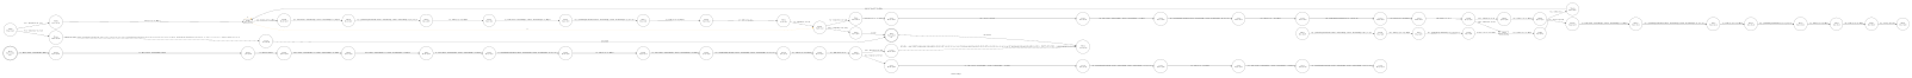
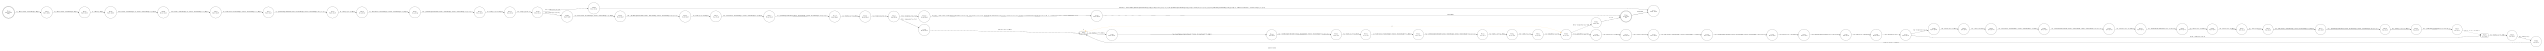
  digraph {
    fontname="Playfair Display"
    label=xcursor_merge
    rankdir=LR
    node [fontname="Playfair Display" shape=circle]
    edge [fontname="Playfair Display"]
    n1 [label="N82911\n(rp:26, ep:0)\nexit" shape=doublecircle]
    n2 [label="N82931\n(rp:49, ep:49)"]
    n3 [label="N82912\n(rp:63, ep:63)\nentry" shape=doublecircle]
    n4 [label="N82914\n(rp:62, ep:62)"]
    n5 [label="N82915\n(rp:61, ep:61)"]
    n6 [label="N82916\n(rp:60, ep:60)"]
    n7 [label="N82918\n(rp:59, ep:59)"]
    n8 [label="N82921\n(rp:58, ep:58)"]
    n9 [label="N82522\n(rp:57, ep:57)"]
    n10 [label="N82923\n(rp:56, ep:56)"]
    n11 [label="N82924\n(rp:55, ep:55)"]
    n12 [label="N82925\n(rp:54, ep:54)"]
    n13 [label="N82926\n(rp:53, ep:53)"]
    n14 [label="N82927\n(rp:52, ep:52)"]
    n15 [label="N82928\n(rp:51, ep:51)"]
    n16 [label="N82987\n(rp:48, ep:48)"]
    n17 [label="N82988\n(rp:50, ep:50)"]
    n18 [label="N82934\n(rp:47, ep:47)"]
    n19 [label="N82935\n(rp:46, ep:46)"]
    n20 [label="N82936\n(rp:45, ep:45)"]
    n21 [label="N82937\n(rp:44, ep:44)"]
    n22 [label="N82938\n(rp:43, ep:43)"]
+   n23 [label="N82939\n(rp:42, ep:42)"]
    n24 [label="N82940\n(rp:41, ep:41)"]
    n25 [label="N82989\n(rp:38, ep:38)"]
    n26 [label="N82990\n(rp:40, ep:40)"]
    n27 [label="N82947\n(rp:37, ep:11)" shape=box]
    n28 [label="N82943\n(rp:39, ep:39)"]
    n29 [label="N82948\n(rp:36, ep:10)"]
    n30 [label="N82956\n(rp:28, ep:2)"]
    n31 [label="N82949\n(rp:35, ep:9)"]
    n32 [label="N82991\n(rp:25, ep:37)"]
    n33 [label="N82992\n(rp:27, ep:1)"]
    n34 [label="N82950\n(rp:34, ep:8)"]
    n35 [label="N82958\n(rp:24, ep:36)"]
    n36 [label="N82951\n(rp:33, ep:7)"]
    n37 [label="N82952\n(rp:32, ep:6)"]
    n38 [label="N82953\n(rp:31, ep:5)"]
    n39 [label="N82954\n(rp:30, ep:4)"]
    n40 [label="N82955\n(rp:29, ep:3)"]
    n41 [label="N82959\n(rp:23, ep:35)"]
    n42 [label="N82960\n(rp:22, ep:34)"]
    n43 [label="N82961\n(rp:21, ep:33)"]
    n44 [label="N82962\n(rp:20, ep:32)"]
    n45 [label="N82963\n(rp:19, ep:31)"]
    n46 [label="N82964\n(rp:18, ep:30)"]
    n47 [label="N82965\n(rp:17, ep:29)"]
    n48 [label="N82993\n(rp:16, ep:28)"]
    n49 [label="N82982\n(rp:2, ep:14)" shape=box]
    n50 [label="N82968\n(rp:15, ep:27)"]
    n51 [label="N82983\n(rp:1, ep:13)"]
    n52 [label="N82969\n(rp:14, ep:26)"]
    n53 [label="N82984\n(rp:0, ep:12)"]
    n54 [label="N82970\n(rp:13, ep:25)"]
    n55 [label="N82971\n(rp:12, ep:24)"]
    n56 [label="N82972\n(rp:11, ep:23)"]
    n57 [label="N82973\n(rp:10, ep:22)"]
    n58 [label="N82974\n(rp:9, ep:21)"]
    n59 [label="N82975\n(rp:8, ep:20)"]
    n60 [label="N82976\n(rp:7, ep:19)"]
    n61 [label="N82977\n(rp:6, ep:18)"]
    n62 [label="N82978\n(rp:5, ep:17)"]
    n63 [label="N82979\n(rp:4, ep:16)"]
    n64 [label="N82980\n(rp:3, ep:15)"]
    n1 -> n2 [label=unreachable]
    n3 -> n4 [label="%3 = alloca %struct._XcursorImage*, align 8"]
    n4 -> n5 [label="%4 = alloca %struct._XcursorImage*, align 8"]
    n5 -> n6 [label="%5 = alloca i32, align 4"]
    n6 -> n7 [label="store %struct._XcursorImage* %0, %struct._XcursorImage** %3, align 8"]
    n7 -> n8 [label="store %struct._XcursorImage* %1, %struct._XcursorImage** %4, align 8"]
    n8 -> n9 [label="%6 = load %struct._XcursorImage*, %struct._XcursorImage** %3, align 8"]
    n9 -> n10 [label="%7 = getelementptr inbounds %struct._XcursorImage, %struct._XcursorImage* %6, i32 0, i32 2"]
    n10 -> n11 [label="%8 = load i32, i32* %7, align 8"]
    n11 -> n12 [label="%9 = load %struct._XcursorImage*, %struct._XcursorImage** %4, align 8"]
    n12 -> n13 [label="%10 = getelementptr inbounds %struct._XcursorImage, %struct._XcursorImage* %9, i32 0, i32 2"]
    n13 -> n14 [label="%11 = load i32, i32* %10, align 8"]
    n14 -> n15 [label="%12 = icmp eq i32 %8, %11"]
    n15 -> n16 [label="[%12 = icmp eq i32 %8, %11]"]
    n15 -> n17 [label="[!(%12 = icmp eq i32 %8, %11)]"]
    n16 -> n18 [label="%17 = load %struct._XcursorImage*, %struct._XcursorImage** %3, align 8"]
    n17 -> n2 [label="call void @__assert_fail(i8* getelementptr inbounds ([25 x i8], [25 x i8]* @.str.67.717, i32 0, i32 0), i8* getelementptr inbounds ([7 x i8], [7 x i8]* @.str.68.718, i32 0, i32 0), i32 3407, i8* getelementptr inbounds ([51 x i8], [51 x i8]* @__PRETTY_FUNCTION__.xcursor_merge, i32 0, i32 0))"]
    n18 -> n19 [label="%18 = getelementptr inbounds %struct._XcursorImage, %struct._XcursorImage* %17, i32 0, i32 3"]
    n19 -> n20 [label="%19 = load i32, i32* %18, align 4"]
    n20 -> n21 [label="%20 = load %struct._XcursorImage*, %struct._XcursorImage** %4, align 8"]
    n21 -> n22 [label="%21 = getelementptr inbounds %struct._XcursorImage, %struct._XcursorImage* %20, i32 0, i32 3"]
+   n22 -> n23 [label="%22 = load i32, i32* %21, align 4"]
+   n23 -> n24 [label="%23 = icmp eq i32 %19, %22"]
    n24 -> n25 [label="[%23 = icmp eq i32 %19, %22]"]
    n24 -> n26 [label="[!(%23 = icmp eq i32 %19, %22)]"]
    n25 -> n27 [label="store i32 0, i32* %5, align 4"]
    n26 -> n28 [label="call void @__assert_fail(i8* getelementptr inbounds ([27 x i8], [27 x i8]* @.str.69.719, i32 0, i32 0), i8* getelementptr inbounds ([7 x i8], [7 x i8]* @.str.68.718, i32 0, i32 0), i32 3408, i8* getelementptr inbounds ([51 x i8], [51 x i8]* @__PRETTY_FUNCTION__.xcursor_merge, i32 0, i32 0))"]
    n27 -> n27 [color=orange label="@" style=dashed]
    n27 -> n29 [label="%29 = load i32, i32* %5, align 4"]
    n27 -> n30 [color=orange label="@" style=dashed]
    n28 -> n1 [label=unreachable]
    n29 -> n31 [label="%30 = load %struct._XcursorImage*, %struct._XcursorImage** %3, align 8"]
    n30 -> n32 [label="[%37 = icmp ult i32 %29, %36]"]
    n30 -> n33 [label="[!(%37 = icmp ult i32 %29, %36)]"]
    n31 -> n34 [label="%31 = getelementptr inbounds %struct._XcursorImage, %struct._XcursorImage* %30, i32 0, i32 2"]
    n32 -> n35 [label="%39 = load i32, i35* %5, align 4"]
    n33 -> n1 [label="ret void"]
    n34 -> n36 [label="%32 = load i32, i32* %31, align 8"]
    n35 -> n41 [label="%40 = zext i32 %39 to i64"]
    n36 -> n37 [label="%33 = load %struct._XcursorImage*, %struct._XcursorImage** %3, align 8"]
    n37 -> n38 [label="%34 = getelementptr inbounds %struct._XcursorImage, %struct._XcursorImage* %33, i32 0, i32 3"]
    n38 -> n39 [label="%35 = load i32, i32* %34, align 4"]
    n39 -> n40 [label="%36 = mul i32 %32, %35"]
    n40 -> n30 [label="%37 = icmp ult i32 %29, %36"]
    n41 -> n42 [label="%41 = load %struct._XcursorImage*, %struct._XcursorImage** %3, align 8"]
    n42 -> n43 [label="%42 = getelementptr inbounds %struct._XcursorImage, %struct._XcursorImage* %41, i32 0, i32 7"]
    n43 -> n44 [label="%43 = load i32*, i32** %42, align 8"]
    n44 -> n45 [label="%44 = getelementptr inbounds i32, i32* %43, i64 %40"]
    n45 -> n46 [label="%45 = load i32, i32* %44, align 4"]
    n46 -> n47 [label="%46 = icmp ne i32 %45, 0"]
    n47 -> n48 [label="[%46 = icmp ne i32 %45, 0]"]
    n47 -> n49 [label="[!(%46 = icmp ne i32 %45, 0)]"]
    n48 -> n50 [label="%49 = load i32, i32* %5, align 4"]
    n49 -> n51 [label="%63 = load i32, i32* %5, align 4"]
    n50 -> n52 [label="%50 = zext i32 %49 to i64"]
    n51 -> n53 [label="%64 = add i32 %63, 1"]
    n52 -> n54 [label="%51 = load %struct._XcursorImage*, %struct._XcursorImage** %3, align 8"]
    n53 -> n27 [label="store i32 %64, i32* %5, align 4"]
    n54 -> n55 [label="%52 = getelementptr inbounds %struct._XcursorImage, %struct._XcursorImage* %51, i32 0, i32 7"]
    n55 -> n56 [label="%53 = load i32*, i32** %52, align 8"]
    n56 -> n57 [label="%54 = getelementptr inbounds i32, i32* %53, i64 %50"]
    n57 -> n58 [label="%55 = load i32, i32* %54, align 4"]
    n58 -> n59 [label="%56 = load i32, i32* %5, align 4"]
    n59 -> n60 [label="%57 = zext i32 %56 to i64"]
+   n60 -> n61 [label="%58 = load %struct._XcursorImage*, %struct._XcursorImage** %4, align 8"]
    n61 -> n62 [label="%59 = getelementptr inbounds %struct._XcursorImage, %struct._XcursorImage* %58, i32 0, i32 7"]
    n62 -> n63 [label="%60 = load i32*, i32** %59, align 8"]
    n63 -> n64 [label="%61 = getelementptr inbounds i32, i32* %60, i64 %57"]
    n64 -> n49 [label="store i32 %55, i32* %61, align 4" style=dashed]
  }
